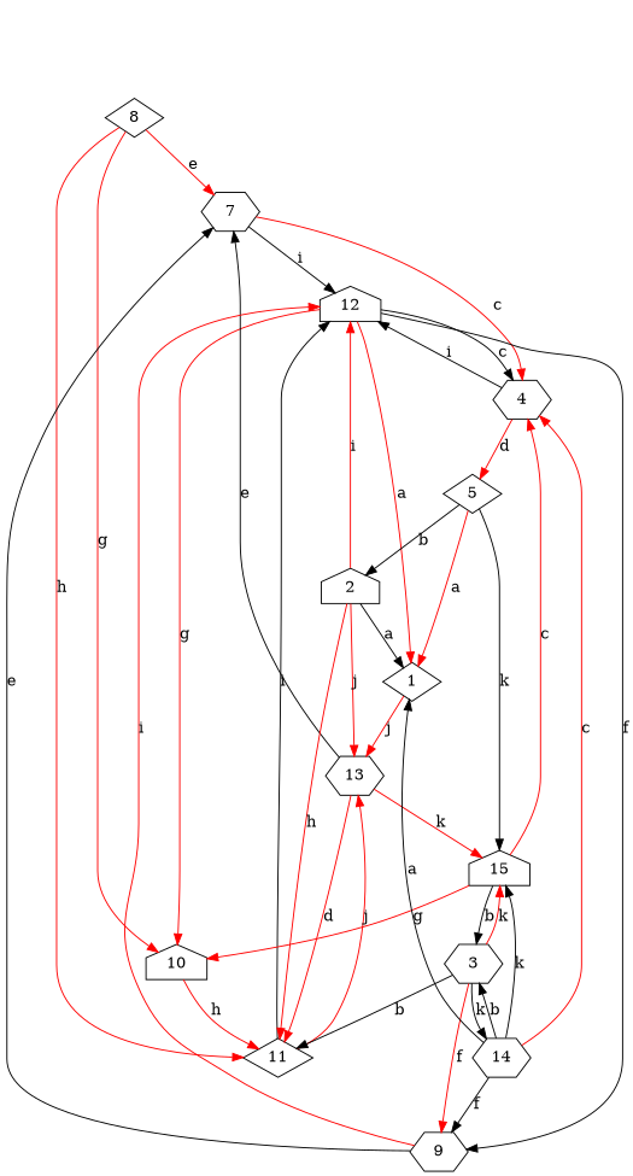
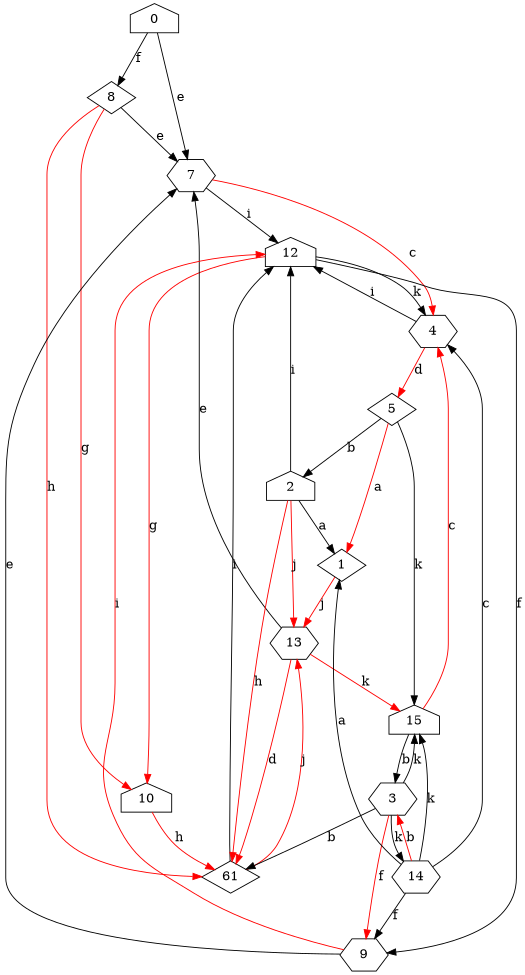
  strict digraph {
    node [shape=hexagon]
    edge [color=red]
    7
+   0 [shape=house]
    8 [shape=diamond]
    12 [shape=house]
    4
-   11 [shape=diamond]
+   11 [shape=diamond label=61]
    10 [shape=house]
    1 [shape=diamond]
    13
    15 [shape=house]
    2 [shape=house]
    9
    3
    14
    5 [shape=diamond]
    7 -> 12 [color=black label=i]
    7 -> 4 [label=c]
-   8 -> 7 [label=e]
+   0 -> 7 [color=black label=e]
+   0 -> 8 [color=black label=f]
+   8 -> 7 [color=black label=e]
    8 -> 11 [label=h]
    8 -> 10 [label=g]
-   12 -> 4 [color=black label=c]
+   12 -> 4 [color=black label=k]
    12 -> 10 [label=g]
-   12 -> 1 [label=a]
    12 -> 9 [color=black label=f]
    4 -> 12 [color=black label=i]
    4 -> 5 [label=d]
    11 -> 12 [color=black label=i]
    11 -> 13 [label=j]
    10 -> 11 [label=h]
    1 -> 13 [label=j]
    13 -> 7 [color=black label=e]
    13 -> 11 [label=d]
    13 -> 15 [label=k]
    15 -> 4 [label=c]
-   15 -> 10 [label=g]
    15 -> 3 [color=black label=b]
-   2 -> 12 [label=i]
+   2 -> 12 [color=black label=i]
    2 -> 11 [label=h]
    2 -> 1 [color=black label=a]
    2 -> 13 [label=j]
    9 -> 7 [color=black label=e]
    9 -> 12 [label=i]
    3 -> 11 [color=black label=b]
-   3 -> 15 [label=k]
+   3 -> 15 [color=black label=k]
    3 -> 9 [label=f]
    3 -> 14 [color=black label=k]
-   14 -> 4 [label=c]
+   14 -> 4 [color=black label=c]
    14 -> 1 [color=black label=a]
    14 -> 15 [color=black label=k]
    14 -> 9 [color=black label=f]
-   14 -> 3 [color=black label=b]
+   14 -> 3 [label=b]
    5 -> 1 [label=a]
    5 -> 15 [color=black label=k]
    5 -> 2 [color=black label=b]
  }
